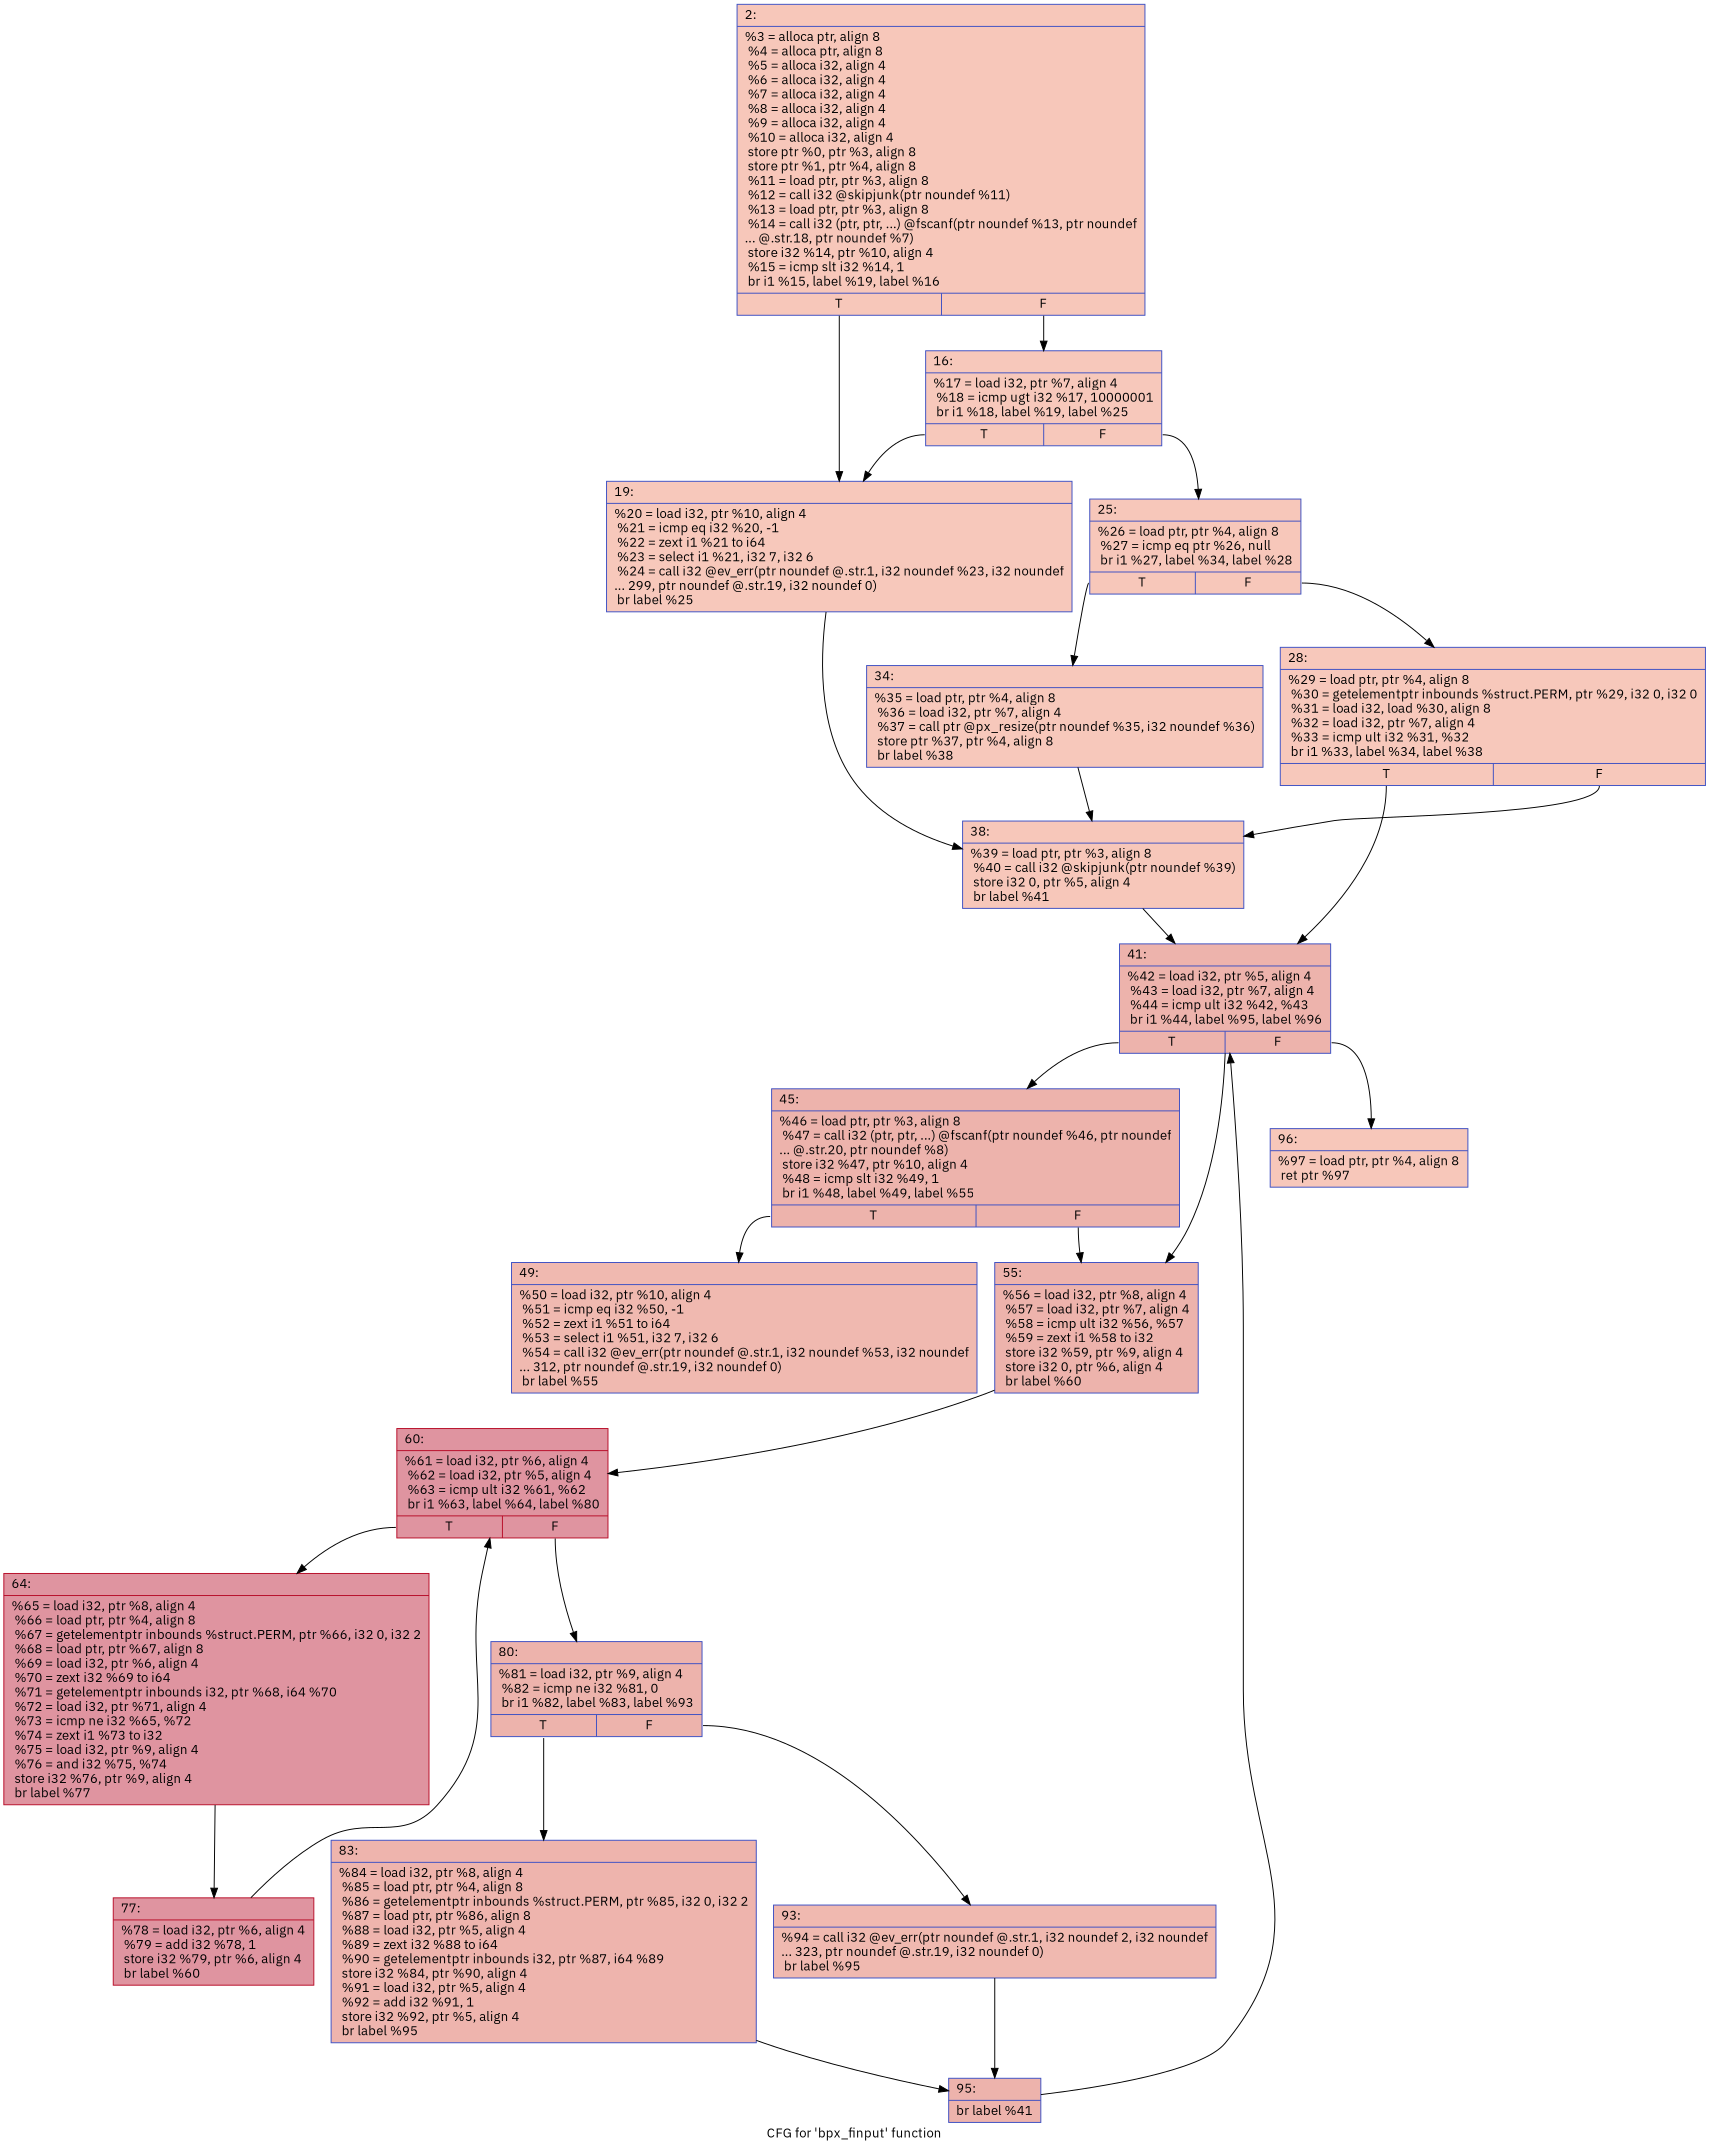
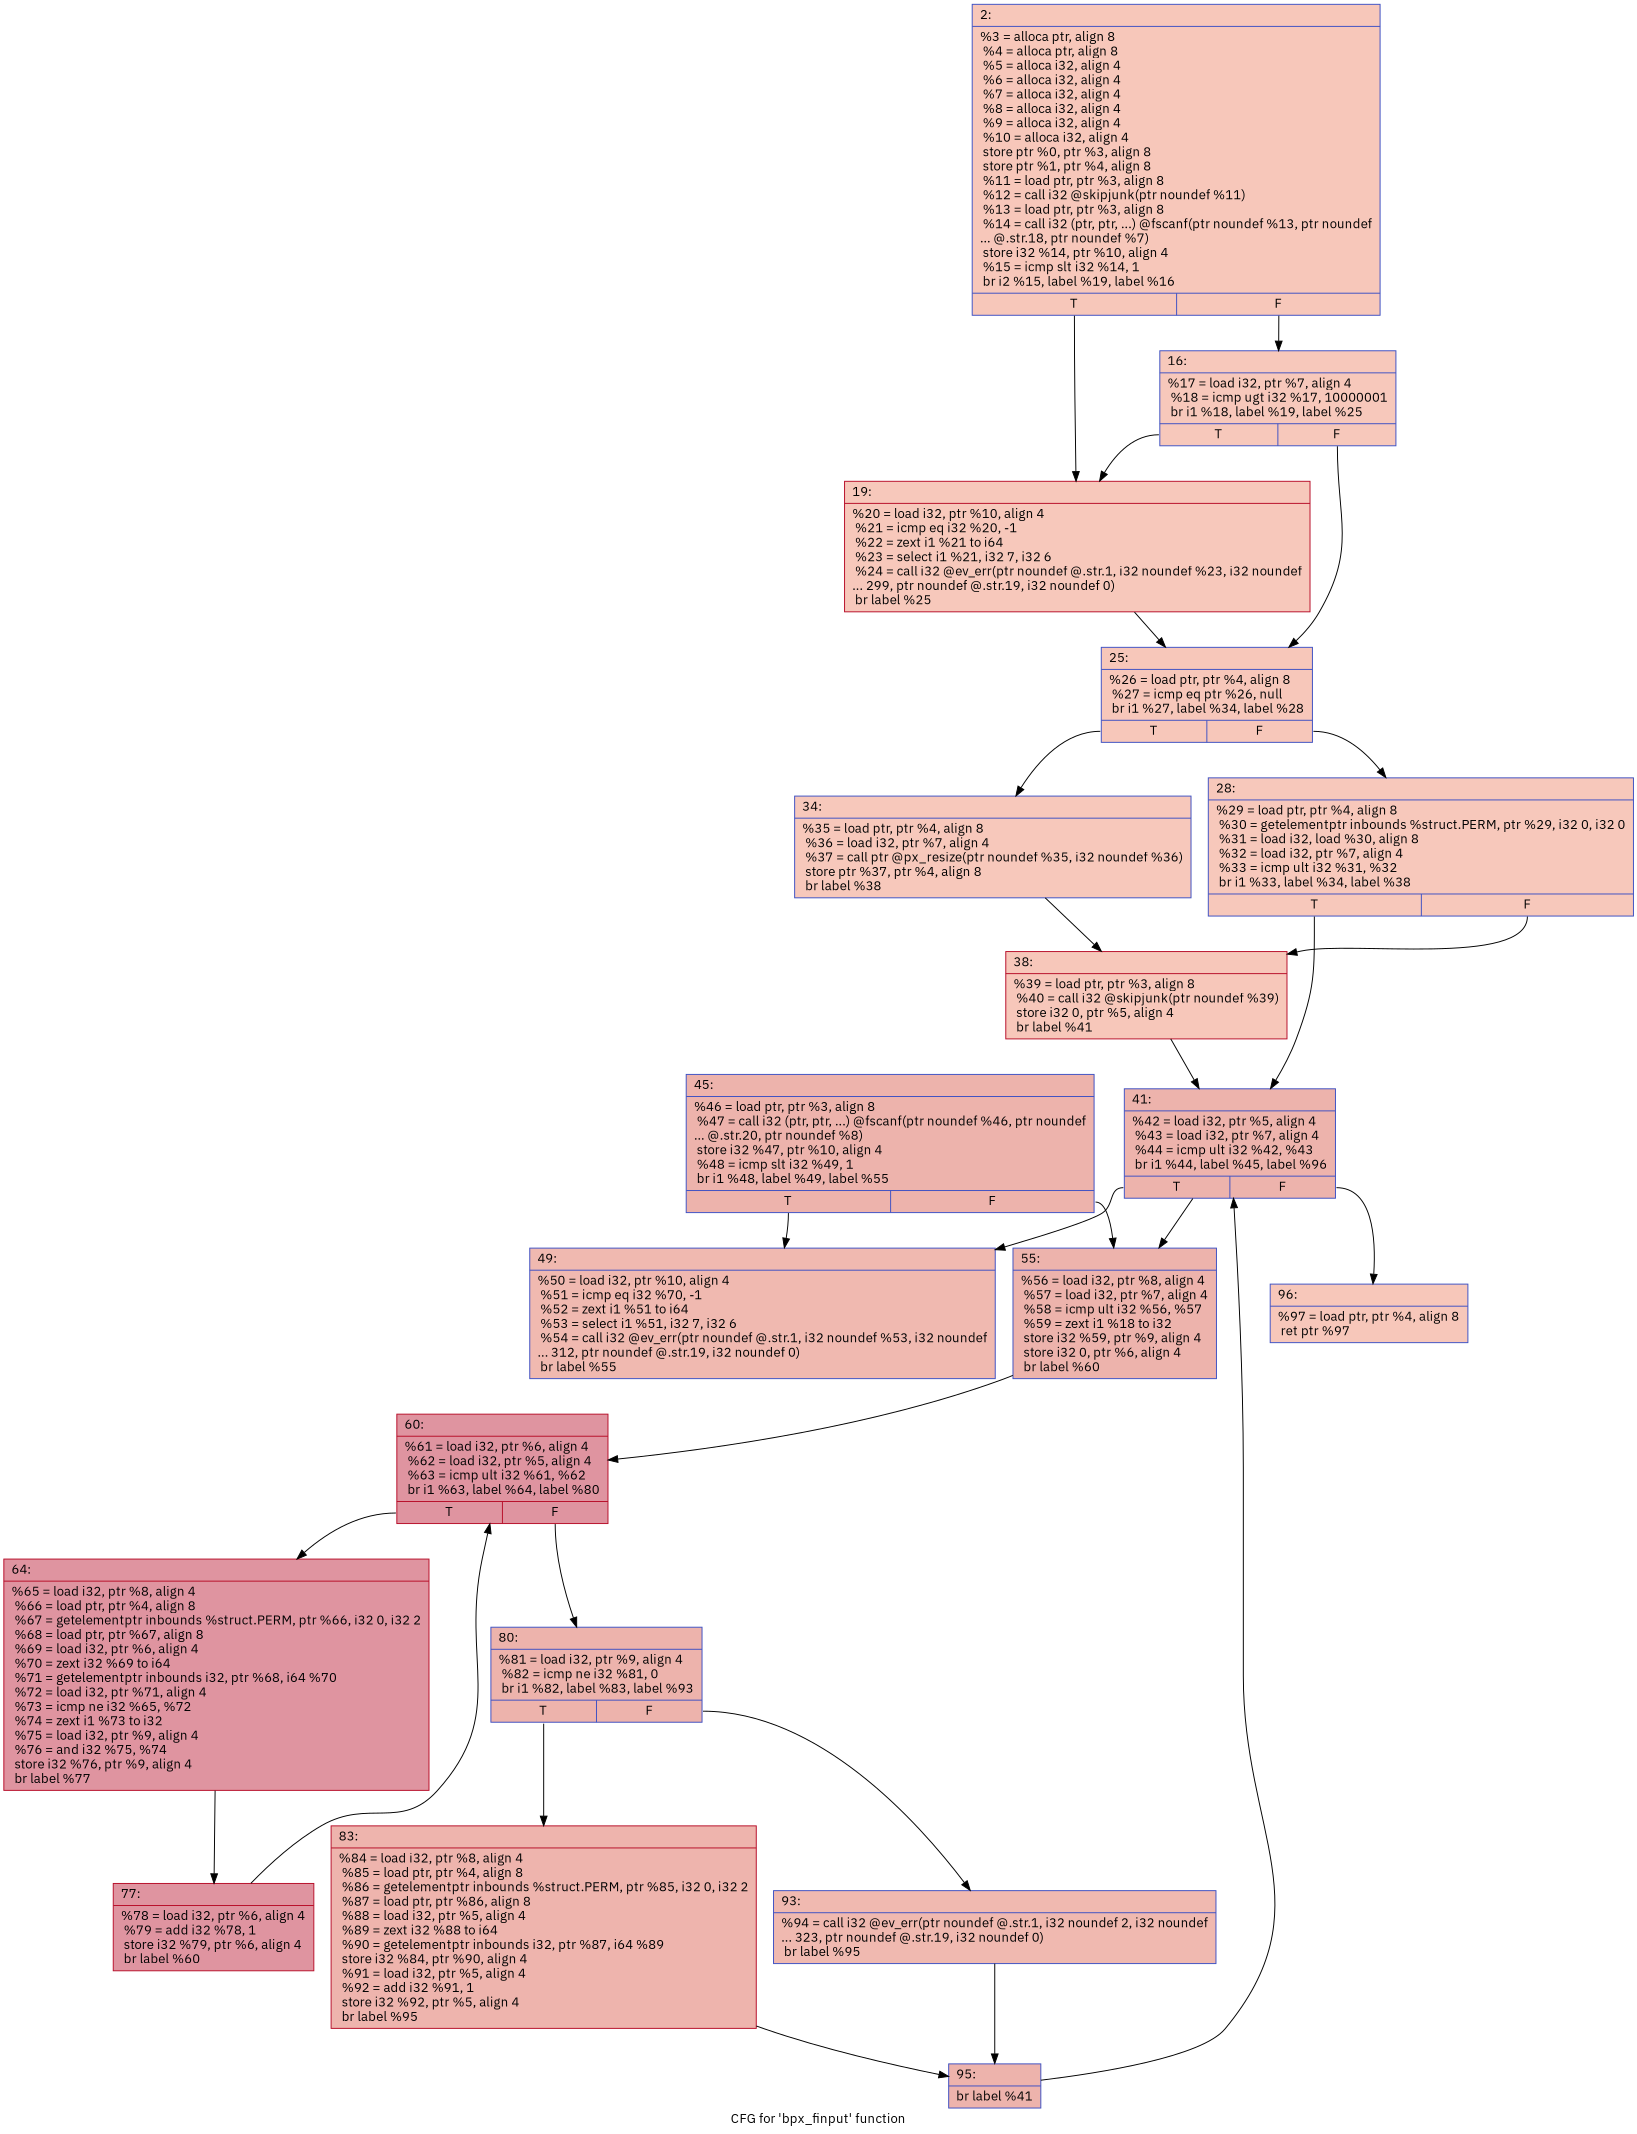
  digraph {
    fontname="IBM Plex Sans"
    label="CFG for 'bpx_finput' function"
    node [color="#3d50c3ff" fillcolor="#d6524470" fontname="IBM Plex Sans" shape=record style=filled]
    edge [fontname="IBM Plex Sans"]
-   n1 [fillcolor="#ec7f6370" label="{2:\l|  %3 = alloca ptr, align 8\l  %4 = alloca ptr, align 8\l  %5 = alloca i32, align 4\l  %6 = alloca i32, align 4\l  %7 = alloca i32, align 4\l  %8 = alloca i32, align 4\l  %9 = alloca i32, align 4\l  %10 = alloca i32, align 4\l  store ptr %0, ptr %3, align 8\l  store ptr %1, ptr %4, align 8\l  %11 = load ptr, ptr %3, align 8\l  %12 = call i32 @skipjunk(ptr noundef %11)\l  %13 = load ptr, ptr %3, align 8\l  %14 = call i32 (ptr, ptr, ...) @fscanf(ptr noundef %13, ptr noundef\l... @.str.18, ptr noundef %7)\l  store i32 %14, ptr %10, align 4\l  %15 = icmp slt i32 %14, 1\l  br i1 %15, label %19, label %16\l|{<s0>T|<s1>F}}"]
-   n2 [fillcolor="#ed836670" label="{19:\l|  %20 = load i32, ptr %10, align 4\l  %21 = icmp eq i32 %20, -1\l  %22 = zext i1 %21 to i64\l  %23 = select i1 %21, i32 7, i32 6\l  %24 = call i32 @ev_err(ptr noundef @.str.1, i32 noundef %23, i32 noundef\l... 299, ptr noundef @.str.19, i32 noundef 0)\l  br label %25\l}"]
+   n1 [fillcolor="#ec7f6370" label="{2:\l|  %3 = alloca ptr, align 8\l  %4 = alloca ptr, align 8\l  %5 = alloca i32, align 4\l  %6 = alloca i32, align 4\l  %7 = alloca i32, align 4\l  %8 = alloca i32, align 4\l  %9 = alloca i32, align 4\l  %10 = alloca i32, align 4\l  store ptr %0, ptr %3, align 8\l  store ptr %1, ptr %4, align 8\l  %11 = load ptr, ptr %3, align 8\l  %12 = call i32 @skipjunk(ptr noundef %11)\l  %13 = load ptr, ptr %3, align 8\l  %14 = call i32 (ptr, ptr, ...) @fscanf(ptr noundef %13, ptr noundef\l... @.str.18, ptr noundef %7)\l  store i32 %14, ptr %10, align 4\l  %15 = icmp slt i32 %14, 1\l  br i2 %15, label %19, label %16\l|{<s0>T|<s1>F}}"]
+   n2 [color="#b70d28ff" fillcolor="#ed836670" label="{19:\l|  %20 = load i32, ptr %10, align 4\l  %21 = icmp eq i32 %20, -1\l  %22 = zext i1 %21 to i64\l  %23 = select i1 %21, i32 7, i32 6\l  %24 = call i32 @ev_err(ptr noundef @.str.1, i32 noundef %23, i32 noundef\l... 299, ptr noundef @.str.19, i32 noundef 0)\l  br label %25\l}"]
    n3 [fillcolor="#ed836670" label="{16:\l|  %17 = load i32, ptr %7, align 4\l  %18 = icmp ugt i32 %17, 10000001\l  br i1 %18, label %19, label %25\l|{<s0>T|<s1>F}}"]
    n4 [fillcolor="#ec7f6370" label="{25:\l|  %26 = load ptr, ptr %4, align 8\l  %27 = icmp eq ptr %26, null\l  br i1 %27, label %34, label %28\l|{<s0>T|<s1>F}}"]
    n5 [fillcolor="#ed836670" label="{34:\l|  %35 = load ptr, ptr %4, align 8\l  %36 = load i32, ptr %7, align 4\l  %37 = call ptr @px_resize(ptr noundef %35, i32 noundef %36)\l  store ptr %37, ptr %4, align 8\l  br label %38\l}"]
    n6 [fillcolor="#ed836670" label="{28:\l|  %29 = load ptr, ptr %4, align 8\l  %30 = getelementptr inbounds %struct.PERM, ptr %29, i32 0, i32 0\l  %31 = load i32, load %30, align 8\l  %32 = load i32, ptr %7, align 4\l  %33 = icmp ult i32 %31, %32\l  br i1 %33, label %34, label %38\l|{<s0>T|<s1>F}}"]
-   n7 [fillcolor="#ec7f6370" label="{38:\l|  %39 = load ptr, ptr %3, align 8\l  %40 = call i32 @skipjunk(ptr noundef %39)\l  store i32 0, ptr %5, align 4\l  br label %41\l}"]
-   n8 [label="{41:\l|  %42 = load i32, ptr %5, align 4\l  %43 = load i32, ptr %7, align 4\l  %44 = icmp ult i32 %42, %43\l  br i1 %44, label %95, label %96\l|{<s0>T|<s1>F}}"]
+   n7 [color="#b70d28ff" fillcolor="#ec7f6370" label="{38:\l|  %39 = load ptr, ptr %3, align 8\l  %40 = call i32 @skipjunk(ptr noundef %39)\l  store i32 0, ptr %5, align 4\l  br label %41\l}"]
+   n8 [label="{41:\l|  %42 = load i32, ptr %5, align 4\l  %43 = load i32, ptr %7, align 4\l  %44 = icmp ult i32 %42, %43\l  br i1 %44, label %45, label %96\l|{<s0>T|<s1>F}}"]
    n9 [label="{45:\l|  %46 = load ptr, ptr %3, align 8\l  %47 = call i32 (ptr, ptr, ...) @fscanf(ptr noundef %46, ptr noundef\l... @.str.20, ptr noundef %8)\l  store i32 %47, ptr %10, align 4\l  %48 = icmp slt i32 %49, 1\l  br i1 %48, label %49, label %55\l|{<s0>T|<s1>F}}"]
    n10 [fillcolor="#ec7f6370" label="{96:\l|  %97 = load ptr, ptr %4, align 8\l  ret ptr %97\l}"]
-   n11 [label="{55:\l|  %56 = load i32, ptr %8, align 4\l  %57 = load i32, ptr %7, align 4\l  %58 = icmp ult i32 %56, %57\l  %59 = zext i1 %58 to i32\l  store i32 %59, ptr %9, align 4\l  store i32 0, ptr %6, align 4\l  br label %60\l}"]
-   n12 [fillcolor="#de614d70" label="{49:\l|  %50 = load i32, ptr %10, align 4\l  %51 = icmp eq i32 %50, -1\l  %52 = zext i1 %51 to i64\l  %53 = select i1 %51, i32 7, i32 6\l  %54 = call i32 @ev_err(ptr noundef @.str.1, i32 noundef %53, i32 noundef\l... 312, ptr noundef @.str.19, i32 noundef 0)\l  br label %55\l}"]
+   n11 [label="{55:\l|  %56 = load i32, ptr %8, align 4\l  %57 = load i32, ptr %7, align 4\l  %58 = icmp ult i32 %56, %57\l  %59 = zext i1 %18 to i32\l  store i32 %59, ptr %9, align 4\l  store i32 0, ptr %6, align 4\l  br label %60\l}"]
+   n12 [fillcolor="#de614d70" label="{49:\l|  %50 = load i32, ptr %10, align 4\l  %51 = icmp eq i32 %70, -1\l  %52 = zext i1 %51 to i64\l  %53 = select i1 %51, i32 7, i32 6\l  %54 = call i32 @ev_err(ptr noundef @.str.1, i32 noundef %53, i32 noundef\l... 312, ptr noundef @.str.19, i32 noundef 0)\l  br label %55\l}"]
    n13 [color="#b70d28ff" fillcolor="#b70d2870" label="{60:\l|  %61 = load i32, ptr %6, align 4\l  %62 = load i32, ptr %5, align 4\l  %63 = icmp ult i32 %61, %62\l  br i1 %63, label %64, label %80\l|{<s0>T|<s1>F}}"]
    n14 [color="#b70d28ff" fillcolor="#b70d2870" label="{64:\l|  %65 = load i32, ptr %8, align 4\l  %66 = load ptr, ptr %4, align 8\l  %67 = getelementptr inbounds %struct.PERM, ptr %66, i32 0, i32 2\l  %68 = load ptr, ptr %67, align 8\l  %69 = load i32, ptr %6, align 4\l  %70 = zext i32 %69 to i64\l  %71 = getelementptr inbounds i32, ptr %68, i64 %70\l  %72 = load i32, ptr %71, align 4\l  %73 = icmp ne i32 %65, %72\l  %74 = zext i1 %73 to i32\l  %75 = load i32, ptr %9, align 4\l  %76 = and i32 %75, %74\l  store i32 %76, ptr %9, align 4\l  br label %77\l}"]
    n15 [label="{80:\l|  %81 = load i32, ptr %9, align 4\l  %82 = icmp ne i32 %81, 0\l  br i1 %82, label %83, label %93\l|{<s0>T|<s1>F}}"]
    n16 [color="#b70d28ff" fillcolor="#b70d2870" label="{77:\l|  %78 = load i32, ptr %6, align 4\l  %79 = add i32 %78, 1\l  store i32 %79, ptr %6, align 4\l  br label %60\l}"]
-   n17 [fillcolor="#d8564670" label="{83:\l|  %84 = load i32, ptr %8, align 4\l  %85 = load ptr, ptr %4, align 8\l  %86 = getelementptr inbounds %struct.PERM, ptr %85, i32 0, i32 2\l  %87 = load ptr, ptr %86, align 8\l  %88 = load i32, ptr %5, align 4\l  %89 = zext i32 %88 to i64\l  %90 = getelementptr inbounds i32, ptr %87, i64 %89\l  store i32 %84, ptr %90, align 4\l  %91 = load i32, ptr %5, align 4\l  %92 = add i32 %91, 1\l  store i32 %92, ptr %5, align 4\l  br label %95\l}"]
+   n17 [color="#b70d28ff" fillcolor="#d8564670" label="{83:\l|  %84 = load i32, ptr %8, align 4\l  %85 = load ptr, ptr %4, align 8\l  %86 = getelementptr inbounds %struct.PERM, ptr %85, i32 0, i32 2\l  %87 = load ptr, ptr %86, align 8\l  %88 = load i32, ptr %5, align 4\l  %89 = zext i32 %88 to i64\l  %90 = getelementptr inbounds i32, ptr %87, i64 %89\l  store i32 %84, ptr %90, align 4\l  %91 = load i32, ptr %5, align 4\l  %92 = add i32 %91, 1\l  store i32 %92, ptr %5, align 4\l  br label %95\l}"]
    n18 [fillcolor="#de614d70" label="{93:\l|  %94 = call i32 @ev_err(ptr noundef @.str.1, i32 noundef 2, i32 noundef\l... 323, ptr noundef @.str.19, i32 noundef 0)\l  br label %95\l}"]
    n19 [label="{95:\l|  br label %41\l}"]
    n1 -> n2 [tailport=s0]
    n1 -> n3 [tailport=s1]
-   n2 -> n7
+   n2 -> n4
    n3 -> n2 [tailport=s0]
    n3 -> n4 [tailport=s1]
    n4 -> n5 [tailport=s0]
    n4 -> n6 [tailport=s1]
    n5 -> n7
    n6 -> n7 [tailport=s1]
    n6 -> n8 [tailport=s0]
    n7 -> n8
-   n8 -> n9 [tailport=s0]
+   n8 -> n12 [tailport=s0]
    n8 -> n10 [tailport=s1]
    n8 -> n11
    n9 -> n11 [tailport=s1]
    n9 -> n12 [tailport=s0]
    n11 -> n13
    n13 -> n14 [tailport=s0]
    n13 -> n15 [tailport=s1]
    n14 -> n16
    n15 -> n17 [tailport=s0]
    n15 -> n18 [tailport=s1]
    n16 -> n13
    n17 -> n19
    n18 -> n19
    n19 -> n8
  }
